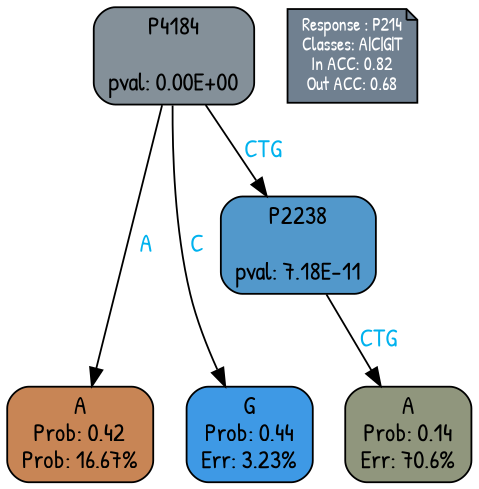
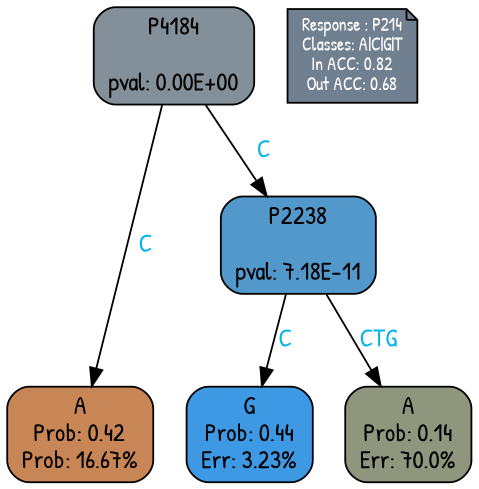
  digraph {
    fontname="Patrick Hand"
    ranksep=equally
    splines=polylines
    node [color=black fontname="Patrick Hand" shape=box style="filled, rounded"]
    edge [fontcolor=deepskyblue2 fontname="Patrick Hand"]
    n1 [fillcolor="#c88555" label="A\nProb: 0.42\nProb: 16.67%"]
-   n2 [fillcolor="#90967d" label="A\nProb: 0.14\nErr: 70.6%"]
+   n2 [fillcolor="#90967d" label="A\nProb: 0.14\nErr: 70.0%"]
    n3 [fillcolor="#3e99e5" label="G\nProb: 0.44\nErr: 3.23%"]
    n4 [align=left fillcolor=slategray fontcolor=white fontsize=10 label="Response : P214\nClasses: A|C|G|T\nIn ACC: 0.82\nOut ACC: 0.68\n" shape=note style=filled]
    n5 [fillcolor="#849099" label="P4184\n\npval: 0.00E+00"]
    n6 [fillcolor="#5298cb" label="P2238\n\npval: 7.18E-11"]
    subgraph sub_1 {
      rank=same
      n1
      n2
      n3
    }
    subgraph sub_2 {
      rank=same
      n4
      n5
    }
-   n5 -> n1 [label=A]
-   n5 -> n6 [label=CTG]
+   n5 -> n1 [label=C]
+   n5 -> n6 [label=C]
    n6 -> n2 [label=CTG]
-   n5 -> n3 [label=C]
+   n6 -> n3 [label=C]
  }
